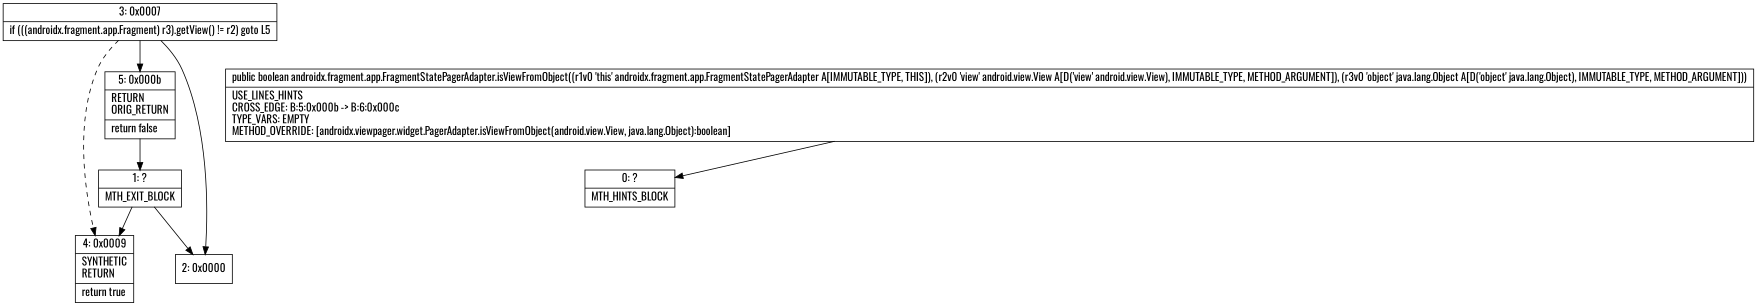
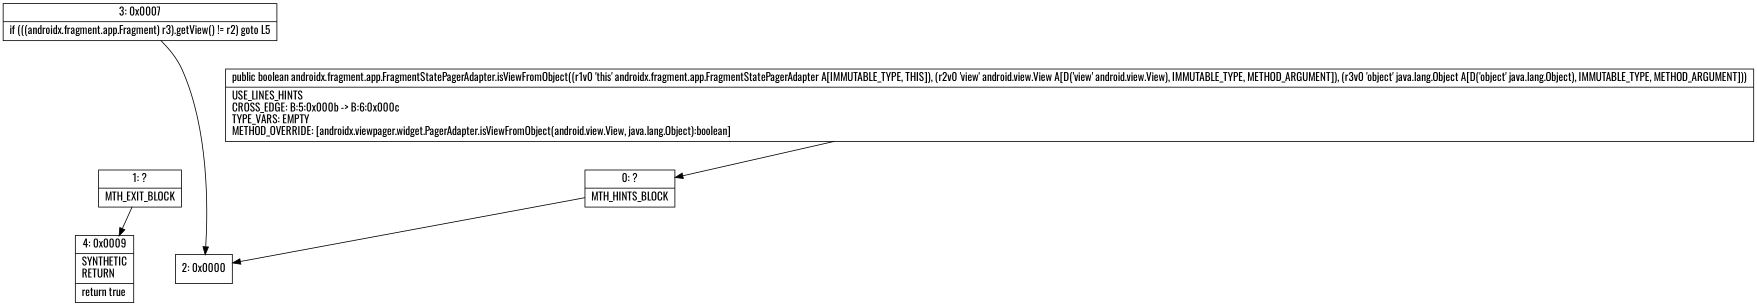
  digraph {
    fontname=Oswald
    node [fontname=Oswald shape=record]
    edge [fontname=Oswald]
    n1 [label="{0\:\ ?|MTH_HINTS_BLOCK\l}"]
    n2 [label="{2\:\ 0x0000}"]
    n3 [label="{3\:\ 0x0007|if (((androidx.fragment.app.Fragment) r3).getView() != r2) goto L5\l}"]
    n4 [label="{4\:\ 0x0009|SYNTHETIC\lRETURN\l|return true\l}"]
-   n5 [label="{5\:\ 0x000b|RETURN\lORIG_RETURN\l|return false\l}"]
    n6 [label="{1\:\ ?|MTH_EXIT_BLOCK\l}"]
    n7 [label="{public boolean androidx.fragment.app.FragmentStatePagerAdapter.isViewFromObject((r1v0 'this' androidx.fragment.app.FragmentStatePagerAdapter A[IMMUTABLE_TYPE, THIS]), (r2v0 'view' android.view.View A[D('view' android.view.View), IMMUTABLE_TYPE, METHOD_ARGUMENT]), (r3v0 'object' java.lang.Object A[D('object' java.lang.Object), IMMUTABLE_TYPE, METHOD_ARGUMENT]))  | USE_LINES_HINTS\lCROSS_EDGE: B:5:0x000b \-\> B:6:0x000c\lTYPE_VARS: EMPTY\lMETHOD_OVERRIDE: [androidx.viewpager.widget.PagerAdapter.isViewFromObject(android.view.View, java.lang.Object):boolean]\l}"]
-   n6 -> n2
+   n1 -> n2
    n3 -> n2
-   n3 -> n4 [style=dashed]
-   n3 -> n5
-   n5 -> n6
    n6 -> n4
    n7 -> n1
  }
